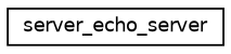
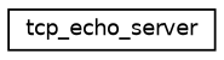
  digraph {
    rankdir=LR
-   n1 [color=black fillcolor=white fontname=Helvetica fontsize=10 height=0.2 label=server_echo_server shape=record style=filled width=0.4]
+   n1 [color=black fillcolor=white fontname=Helvetica fontsize=10 height=0.2 label=tcp_echo_server shape=record style=filled width=0.4]
  }
